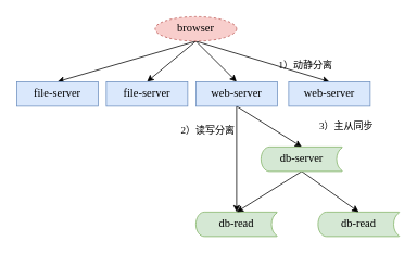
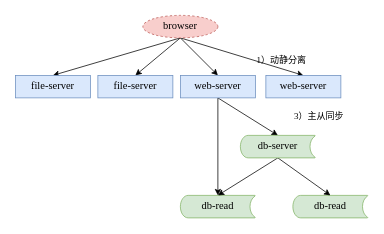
  <mxCell id="0" />
  <mxCell id="1" parent="0" />
  <mxCell id="2" style="rounded=0;orthogonalLoop=1;jettySize=auto;html=1;exitX=0.5;exitY=1;exitDx=0;exitDy=0;entryX=0.5;entryY=0;entryDx=0;entryDy=0;fontSize=14;fontFamily=Verdana;" edge="1" parent="1" source="6" target="9"><mxGeometry relative="1" as="geometry" /></mxCell>
  <mxCell id="3" style="edgeStyle=none;rounded=0;orthogonalLoop=1;jettySize=auto;html=1;exitX=0.5;exitY=1;exitDx=0;exitDy=0;entryX=0.5;entryY=0;entryDx=0;entryDy=0;endArrow=classic;endFill=1;fontFamily=Verdana;fontSize=12;" edge="1" parent="1" source="6" target="11"><mxGeometry relative="1" as="geometry" /></mxCell>
  <mxCell id="4" style="edgeStyle=none;rounded=0;orthogonalLoop=1;jettySize=auto;html=1;exitX=0.5;exitY=1;exitDx=0;exitDy=0;entryX=0.5;entryY=0;entryDx=0;entryDy=0;endArrow=classic;endFill=1;fontFamily=Verdana;fontSize=12;" edge="1" parent="1" source="6" target="12"><mxGeometry relative="1" as="geometry" /></mxCell>
  <mxCell id="5" style="edgeStyle=none;rounded=0;orthogonalLoop=1;jettySize=auto;html=1;exitX=0.5;exitY=1;exitDx=0;exitDy=0;entryX=0.5;entryY=0;entryDx=0;entryDy=0;endArrow=classic;endFill=1;fontFamily=Verdana;fontSize=12;" edge="1" parent="1" source="6" target="13"><mxGeometry relative="1" as="geometry" /></mxCell>
  <mxCell id="6" value="browser" style="ellipse;whiteSpace=wrap;html=1;fontSize=14;fillColor=#f8cecc;strokeColor=#b85450;fontFamily=Verdana;dashed=1;" vertex="1" parent="1"><mxGeometry x="190" y="20" width="100" height="30" as="geometry" /></mxCell>
  <mxCell id="7" style="edgeStyle=orthogonalEdgeStyle;rounded=0;orthogonalLoop=1;jettySize=auto;html=1;exitX=0.5;exitY=1;exitDx=0;exitDy=0;fontSize=14;fontFamily=Verdana;" edge="1" parent="1" source="9" target="10"><mxGeometry relative="1" as="geometry" /></mxCell>
  <mxCell id="8" style="edgeStyle=none;rounded=0;orthogonalLoop=1;jettySize=auto;html=1;exitX=0.5;exitY=1;exitDx=0;exitDy=0;entryX=0.5;entryY=0;entryDx=0;entryDy=0;entryPerimeter=0;endArrow=classic;endFill=1;fontFamily=Verdana;fontSize=12;" edge="1" parent="1" source="9" target="17"><mxGeometry relative="1" as="geometry" /></mxCell>
  <mxCell id="9" value="web-server" style="rounded=0;whiteSpace=wrap;html=1;fontSize=14;fillColor=#dae8fc;strokeColor=#6c8ebf;fontFamily=Verdana;" vertex="1" parent="1"><mxGeometry x="240" y="100" width="100" height="30" as="geometry" /></mxCell>
  <mxCell id="10" value="db-read" style="strokeWidth=1;html=1;shape=mxgraph.flowchart.stored_data;whiteSpace=wrap;fontSize=14;fillColor=#d5e8d4;strokeColor=#82b366;fontFamily=Verdana;" vertex="1" parent="1"><mxGeometry x="240" y="260" width="100" height="30" as="geometry" /></mxCell>
  <mxCell id="11" value="web-server" style="rounded=0;whiteSpace=wrap;html=1;fontSize=14;fillColor=#dae8fc;strokeColor=#6c8ebf;fontFamily=Verdana;" vertex="1" parent="1"><mxGeometry x="354" y="100" width="100" height="30" as="geometry" /></mxCell>
  <mxCell id="12" value="file-server" style="rounded=0;whiteSpace=wrap;html=1;fontSize=14;fillColor=#dae8fc;strokeColor=#6c8ebf;fontFamily=Verdana;" vertex="1" parent="1"><mxGeometry x="130" y="100" width="100" height="30" as="geometry" /></mxCell>
  <mxCell id="13" value="file-server" style="rounded=0;whiteSpace=wrap;html=1;fontSize=14;fillColor=#dae8fc;strokeColor=#6c8ebf;fontFamily=Verdana;" vertex="1" parent="1"><mxGeometry x="20" y="100" width="100" height="30" as="geometry" /></mxCell>
  <mxCell id="14" value="db-read" style="strokeWidth=1;html=1;shape=mxgraph.flowchart.stored_data;whiteSpace=wrap;fontSize=14;fillColor=#d5e8d4;strokeColor=#82b366;fontFamily=Verdana;" vertex="1" parent="1"><mxGeometry x="390" y="260" width="100" height="30" as="geometry" /></mxCell>
  <mxCell id="15" style="edgeStyle=none;rounded=0;orthogonalLoop=1;jettySize=auto;html=1;exitX=0.5;exitY=1;exitDx=0;exitDy=0;exitPerimeter=0;entryX=0.5;entryY=0;entryDx=0;entryDy=0;entryPerimeter=0;endArrow=classic;endFill=1;fontFamily=Verdana;fontSize=12;" edge="1" parent="1" source="17" target="10"><mxGeometry relative="1" as="geometry" /></mxCell>
  <mxCell id="16" style="edgeStyle=none;rounded=0;orthogonalLoop=1;jettySize=auto;html=1;exitX=0.5;exitY=1;exitDx=0;exitDy=0;exitPerimeter=0;entryX=0.5;entryY=0;entryDx=0;entryDy=0;entryPerimeter=0;endArrow=classic;endFill=1;fontFamily=Verdana;fontSize=12;" edge="1" parent="1" source="17" target="14"><mxGeometry relative="1" as="geometry" /></mxCell>
  <mxCell id="17" value="db-server" style="strokeWidth=1;html=1;shape=mxgraph.flowchart.stored_data;whiteSpace=wrap;fontSize=14;fillColor=#d5e8d4;strokeColor=#82b366;fontFamily=Verdana;" vertex="1" parent="1"><mxGeometry x="320" y="180" width="100" height="30" as="geometry" /></mxCell>
  <mxCell id="18" value="1）动静分离" style="text;html=1;strokeColor=none;fillColor=none;align=center;verticalAlign=middle;whiteSpace=wrap;rounded=0;fontFamily=Verdana;fontSize=12;" vertex="1" parent="1"><mxGeometry x="340" y="70" width="70" height="20" as="geometry" /></mxCell>
- <mxCell id="19" value="2）读写分离" style="text;html=1;strokeColor=none;fillColor=none;align=center;verticalAlign=middle;whiteSpace=wrap;rounded=0;fontFamily=Verdana;fontSize=12;" vertex="1" parent="1"><mxGeometry x="220" y="150" width="70" height="20" as="geometry" /></mxCell>
  <mxCell id="20" value="3）主从同步" style="text;html=1;strokeColor=none;fillColor=none;align=center;verticalAlign=middle;whiteSpace=wrap;rounded=0;fontFamily=Verdana;fontSize=12;" vertex="1" parent="1"><mxGeometry x="390" y="145" width="70" height="20" as="geometry" /></mxCell>
